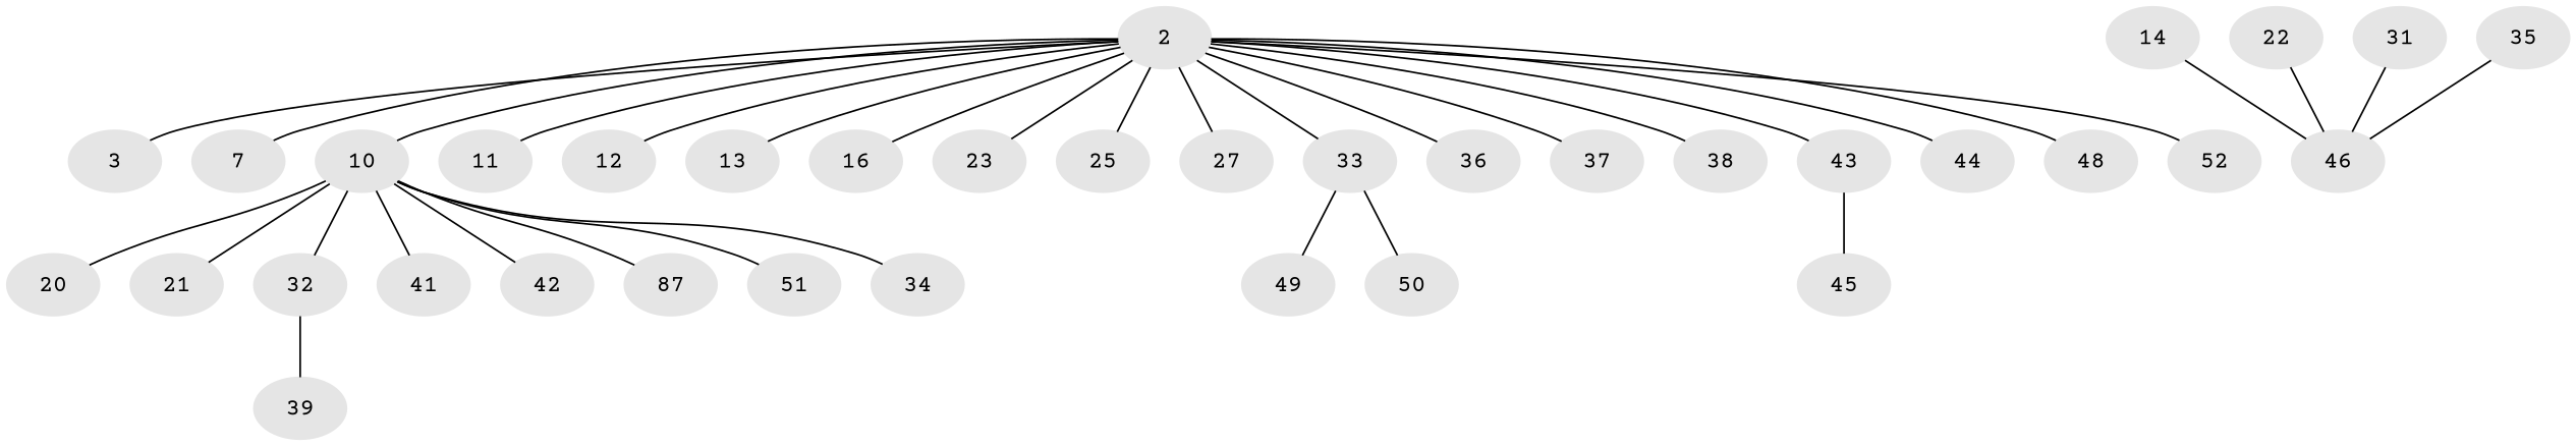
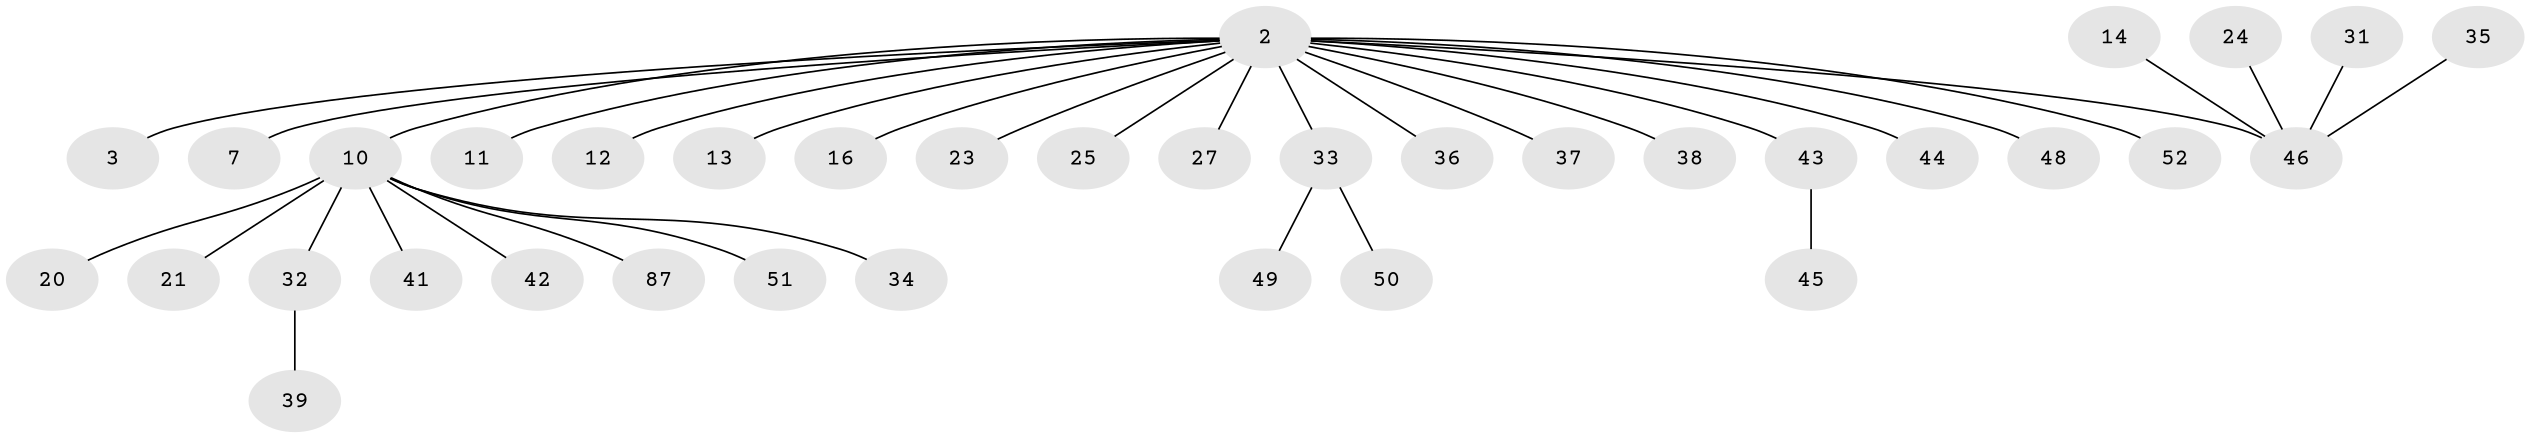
  graph {
    fontname="Courier Prime"
    node [color=gray90 fontname="Courier Prime" style=filled]
    edge [fontname="Courier Prime"]
    2 [super="+1"]
    3
    7
    10 [super="+5"]
    11
    12
    13
    n8 [label=16]
    23
    25
    27
    33 [super="+30"]
    36
    37
    38 [super="+17"]
    43 [super="+40"]
    44
    46 [super="+28+16"]
    48 [super="+9"]
    52
    20
    21
    32 [super="+26"]
    41
    42
    n26 [label=87 super="+19"]
    51
    34
    49
    50
    45 [super="+24+29"]
    39
    14
-   22
+   22 [label=24]
    31
    35
    2 -- 3
    2 -- 7 [weight=2]
    2 -- 10 [weight=2]
    2 -- 11
    2 -- 12
    2 -- 13
    2 -- n8
    2 -- 23
    2 -- 25
    2 -- 27
    2 -- 33 [weight=3]
    2 -- 36
    2 -- 37
    2 -- 38
    2 -- 43
    2 -- 44
+   2 -- 46 [weight=2]
    2 -- 48
    2 -- 52
    10 -- 20
    10 -- 21
    10 -- 32 [weight=3]
    10 -- 41
    10 -- 42
    10 -- n26
    10 -- 51
    10 -- 34
    33 -- 49
    33 -- 50
    43 -- 45
    32 -- 39
    14 -- 46
    22 -- 46
    31 -- 46
    35 -- 46
  }
